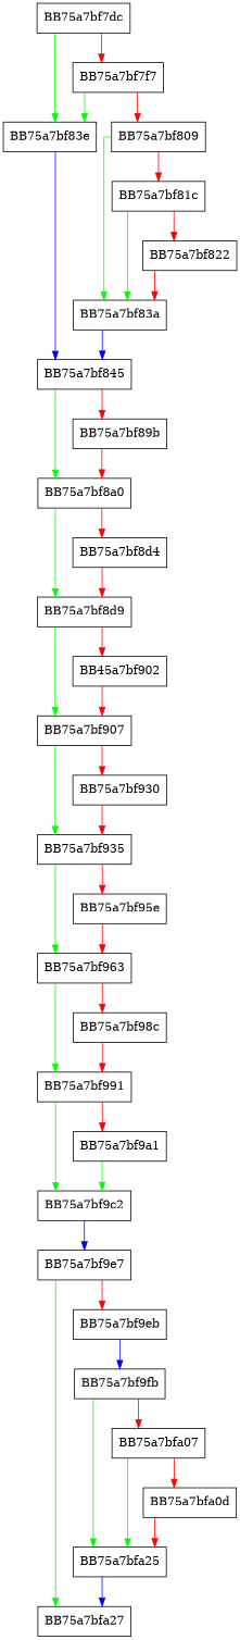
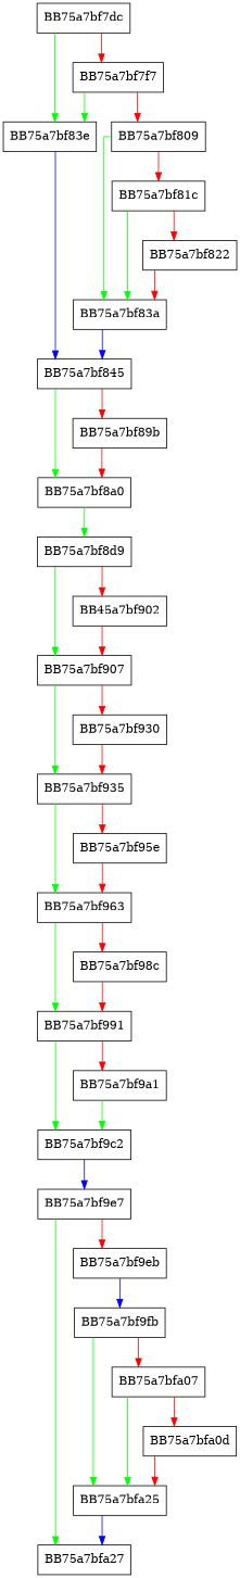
  digraph {
    splines=ortho
    node [shape=box]
    edge [color=red]
    BB75a7bf7dc
    BB75a7bf83e
    BB75a7bf7f7
    BB75a7bf845
    BB75a7bf809
    BB75a7bf8a0
    BB75a7bf89b
    BB75a7bf83a
    BB75a7bf81c
    BB75a7bf822
    BB75a7bf8d9
-   BB75a7bf8d4
    BB75a7bf907
    n14 [label=BB45a7bf902]
    BB75a7bf935
    BB75a7bf930
    BB75a7bf963
    BB75a7bf95e
    BB75a7bf991
    BB75a7bf98c
    BB75a7bf9c2
    BB75a7bf9a1
    BB75a7bf9e7
    BB75a7bfa27
    BB75a7bf9eb
    BB75a7bf9fb
    BB75a7bfa25
    BB75a7bfa07
    BB75a7bfa0d
    BB75a7bf7dc -> BB75a7bf83e [color=green]
    BB75a7bf7dc -> BB75a7bf7f7
    BB75a7bf83e -> BB75a7bf845 [color=blue]
    BB75a7bf7f7 -> BB75a7bf83e [color=green]
    BB75a7bf7f7 -> BB75a7bf809
    BB75a7bf845 -> BB75a7bf8a0 [color=green]
    BB75a7bf845 -> BB75a7bf89b
    BB75a7bf809 -> BB75a7bf83a [color=green]
    BB75a7bf809 -> BB75a7bf81c
    BB75a7bf8a0 -> BB75a7bf8d9 [color=green]
-   BB75a7bf8a0 -> BB75a7bf8d4
    BB75a7bf89b -> BB75a7bf8a0
    BB75a7bf83a -> BB75a7bf845 [color=blue]
    BB75a7bf81c -> BB75a7bf83a [color=green]
    BB75a7bf81c -> BB75a7bf822
    BB75a7bf822 -> BB75a7bf83a
    BB75a7bf8d9 -> BB75a7bf907 [color=green]
    BB75a7bf8d9 -> n14
-   BB75a7bf8d4 -> BB75a7bf8d9
    BB75a7bf907 -> BB75a7bf935 [color=green]
    BB75a7bf907 -> BB75a7bf930
    n14 -> BB75a7bf907
    BB75a7bf935 -> BB75a7bf963 [color=green]
    BB75a7bf935 -> BB75a7bf95e
    BB75a7bf930 -> BB75a7bf935
    BB75a7bf963 -> BB75a7bf991 [color=green]
    BB75a7bf963 -> BB75a7bf98c
    BB75a7bf95e -> BB75a7bf963
    BB75a7bf991 -> BB75a7bf9c2 [color=green]
    BB75a7bf991 -> BB75a7bf9a1
    BB75a7bf98c -> BB75a7bf991
    BB75a7bf9c2 -> BB75a7bf9e7 [color=blue]
    BB75a7bf9a1 -> BB75a7bf9c2 [color=green]
    BB75a7bf9e7 -> BB75a7bfa27 [color=green]
    BB75a7bf9e7 -> BB75a7bf9eb
    BB75a7bf9eb -> BB75a7bf9fb [color=blue]
    BB75a7bf9fb -> BB75a7bfa25 [color=green]
    BB75a7bf9fb -> BB75a7bfa07
    BB75a7bfa25 -> BB75a7bfa27 [color=blue]
    BB75a7bfa07 -> BB75a7bfa25 [color=green]
    BB75a7bfa07 -> BB75a7bfa0d
    BB75a7bfa0d -> BB75a7bfa25
  }
